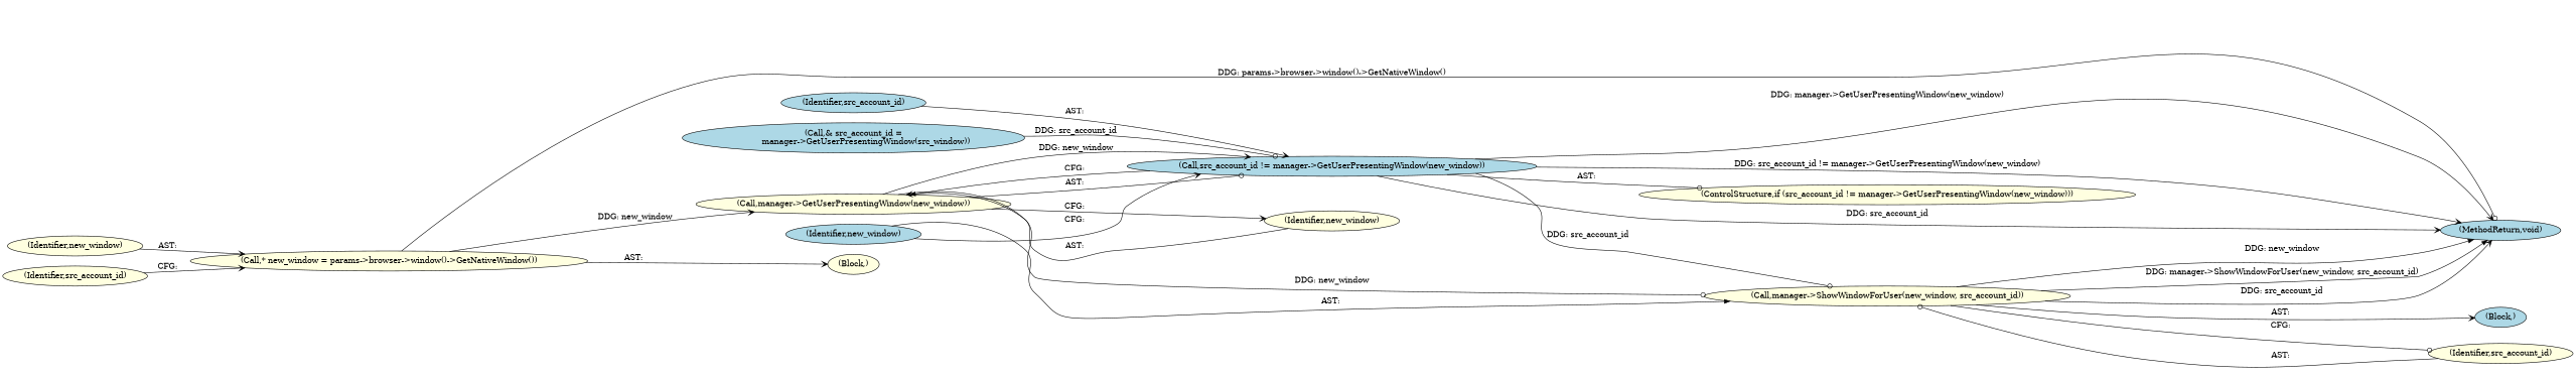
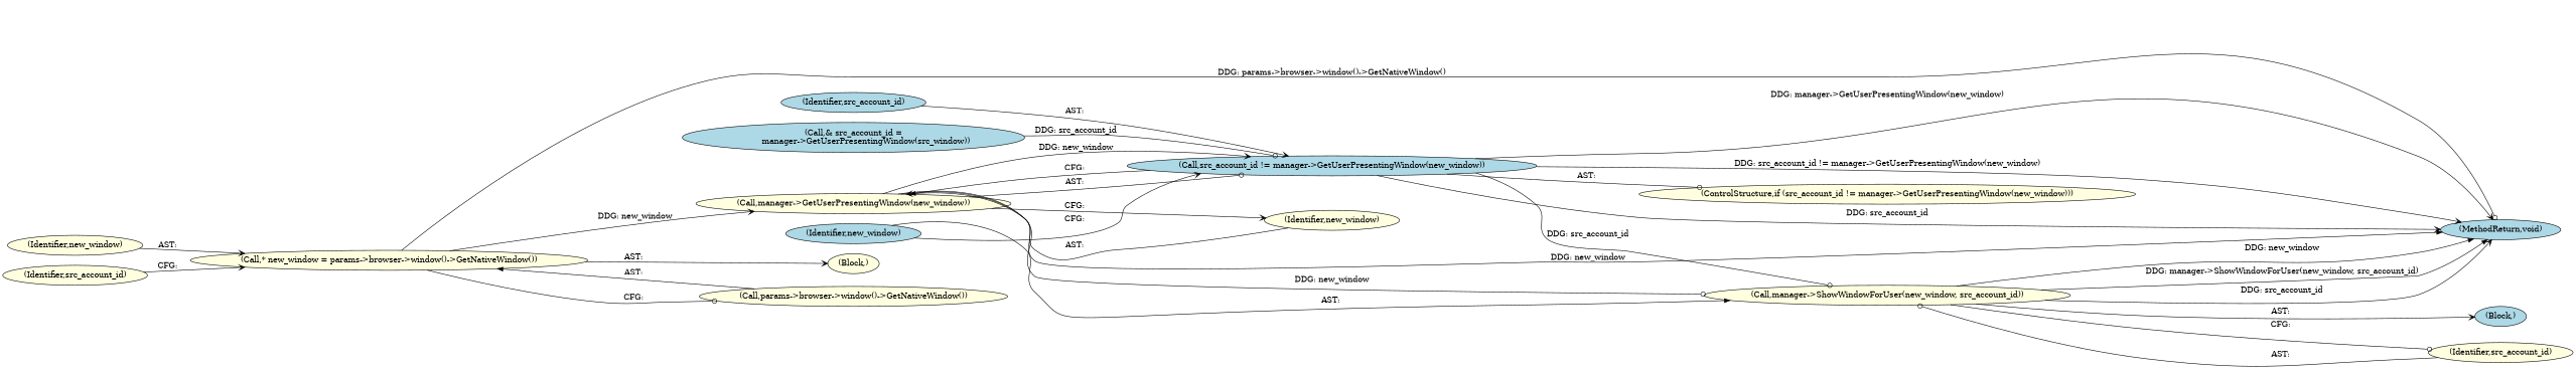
  digraph {
    rankdir=LR
    node [fillcolor=lightyellow style=filled]
    edge [arrowhead=vee]
    n1 [label="(Call,* new_window = params->browser->window()->GetNativeWindow())"]
    n2 [label="(Call,manager->GetUserPresentingWindow(new_window))"]
    n3 [fillcolor=lightblue label="(MethodReturn,void)"]
    n4 [label="(Block,)"]
+   n5 [label="(Call,params->browser->window()->GetNativeWindow())"]
    n6 [fillcolor=lightblue label="(Call,src_account_id != manager->GetUserPresentingWindow(new_window))"]
    n7 [label="(Call,manager->ShowWindowForUser(new_window, src_account_id))"]
    n8 [label="(Identifier,new_window)"]
    n9 [label="(ControlStructure,if (src_account_id != manager->GetUserPresentingWindow(new_window)))"]
    n10 [fillcolor=lightblue label="(Block,)"]
    n11 [label="(Identifier,src_account_id)"]
    n12 [label="(Identifier,new_window)"]
    n13 [fillcolor=lightblue label="(Identifier,new_window)"]
    n14 [fillcolor=lightblue label="(Identifier,src_account_id)"]
    n15 [label="(Identifier,src_account_id)"]
    n16 [fillcolor=lightblue label="(Call,& src_account_id =\n          manager->GetUserPresentingWindow(src_window))"]
    n1 -> n2 [label="DDG: new_window"]
    n1 -> n3 [arrowhead=odot label="DDG: params->browser->window()->GetNativeWindow()"]
    n1 -> n4 [label="AST: "]
+   n1 -> n5 [arrowhead=odot label="CFG: "]
+   n2 -> n3 [arrowhead=normal label="DDG: new_window"]
    n2 -> n6 [arrowhead=odot label="AST: "]
    n2 -> n6 [label="DDG: new_window"]
    n2 -> n7 [arrowhead=odot label="DDG: new_window"]
    n2 -> n8 [label="CFG: "]
+   n5 -> n1 [arrowhead=normal label="AST: "]
    n6 -> n2 [arrowhead=normal label="CFG: "]
    n6 -> n3 [label="DDG: manager->GetUserPresentingWindow(new_window)"]
    n6 -> n3 [label="DDG: src_account_id != manager->GetUserPresentingWindow(new_window)"]
    n6 -> n3 [label="DDG: src_account_id"]
    n6 -> n7 [arrowhead=odot label="DDG: src_account_id"]
    n6 -> n9 [arrowhead=odot label="AST: "]
    n7 -> n3 [label="DDG: src_account_id"]
    n7 -> n3 [arrowhead=normal label="DDG: new_window"]
    n7 -> n3 [arrowhead=normal label="DDG: manager->ShowWindowForUser(new_window, src_account_id)"]
    n7 -> n10 [label="AST: "]
    n7 -> n11 [arrowhead=odot label="CFG: "]
    n8 -> n2 [label="AST: "]
    n11 -> n7 [arrowhead=odot label="AST: "]
    n12 -> n1 [label="AST: "]
    n13 -> n6 [label="CFG: "]
    n13 -> n7 [arrowhead=normal label="AST: "]
    n14 -> n6 [label="AST: "]
    n15 -> n1 [label="CFG: "]
    n16 -> n6 [arrowhead=odot label="DDG: src_account_id"]
  }
